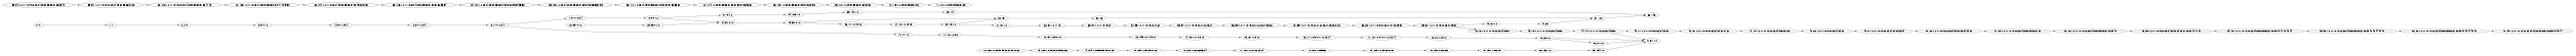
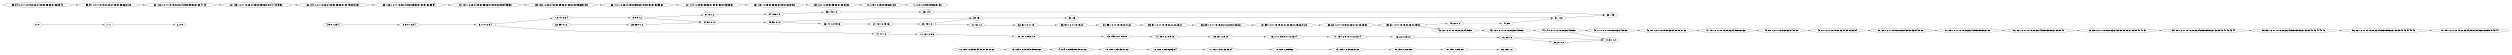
  digraph {
    rankdir=LR
    n1 [label="0, 0: "]
    n2 [label="1, 1: "]
    n3 [label="2, 2: 0 "]
-   n4 [label="3, 3: 0 1 2 "]
    n5 [label="4, 5: 0 1 2 3 4 "]
    n6 [label="5, 6: 0 1 2 3 4 "]
    n7 [label="6, 7: 0 1 2 3 4 "]
    n8 [label="7, 8: 0 1 2 3 4 "]
    n9 [label="10, 11: 1 2 "]
    n10 [label="8, 9: 0 1 2 "]
    n11 [label="11, 12: 1 2 5 6 "]
    n12 [label="9, 10: 1 2 "]
    n13 [label="24, 37: 0 1 2 "]
    n14 [label="84, 136: 1 2 "]
    n15 [label="25, 38: 0 1 2 "]
    n16 [label="85, 140: 1 2 "]
    n17 [label="12, 13: 1 2 5 6 7 8 "]
    n18 [label="13, 145: 1 2 7 8 9 10 "]
    n19 [label="14, 15: 1 2 7 8 9 10 "]
    n20 [label="15, 16: 1 2 9 10 "]
    n21 [label="16, 17: 1 2 9 10 11 12 13 14 "]
    n22 [label="17, 18: 1 2 9 10 11 12 13 14 "]
    n23 [label="18, 22: 1 2 9 10 "]
-   n24 [label="19, 23: 1 2 "]
+   n24 [label="12, 23: 1 2"]
    n25 [label="20, 27: 1 2 "]
    n26 [label="21, 31: 1 2 "]
    n27 [label="22, 33: 0 1 2 "]
    n28 [label="23, 36: 0 1 2 "]
    n29 [label="26, 41: 1 2 15 16 "]
    n30 [label="29, 45: "]
    n31 [label="27, 42: 1 2 15 16 "]
    n32 [label="30, 46: "]
    n33 [label="28, 43: 1 2 "]
    n34 [label="31, 48: 1 2 "]
    n35 [label="32, 51: 1 2 17 18 "]
    n36 [label="87, 142: "]
    n37 [label="88, 143: "]
    n38 [label="33, 54: 1 2 17 18 19 20 "]
    n39 [label="34, 55: 1 2 17 18 19 20 21 22 "]
    n40 [label="35, 57: 1 2 17 18 19 20 21 22 23 24 "]
    n41 [label="36, 58: 1 2 17 18 19 20 21 22 23 24 25 26 "]
    n42 [label="37, 59: 1 2 17 18 19 20 21 22 23 24 25 26 27 28 "]
    n43 [label="38, 60: 1 2 17 18 19 20 23 24 27 28 29 30 "]
    n44 [label="39, 61: 1 2 17 18 19 20 23 24 29 30 "]
    n45 [label="40, 67: 1 2 "]
    n46 [label="42, 72: 1 2 17 18 19 20 23 24 29 30 "]
    n47 [label="41, 68: "]
    n48 [label="43, 73: 1 2 17 18 19 20 23 24 29 30 "]
    n49 [label="44, 74: 1 2 17 18 19 20 23 24 29 30 "]
    n50 [label="45, 77: 1 2 17 18 19 20 23 24 29 30 "]
    n51 [label="46, 78: 1 2 17 18 19 20 23 24 29 30 31 32 "]
    n52 [label="47, 79: 1 2 17 18 19 20 23 24 29 30 31 32 "]
    n53 [label="48, 80: 1 2 17 18 19 20 23 24 29 30 "]
    n54 [label="49, 81: 1 2 17 18 19 20 23 24 29 30 33 34 "]
    n55 [label="50, 82: 1 2 17 18 19 20 23 24 29 30 33 34 35 36 "]
    n56 [label="51, 85: 1 2 17 18 19 20 23 24 29 30 35 36 37 38 "]
    n57 [label="52, 86: 1 2 17 18 19 20 23 24 29 30 35 36 37 38 39 40 "]
    n58 [label="53, 89: 1 2 17 18 19 20 23 24 29 30 35 36 37 38 39 40 41 42 "]
    n59 [label="54, 90: 1 2 17 18 19 20 23 24 29 30 35 36 37 38 39 40 41 42 43 44 "]
    n60 [label="55, 93: 1 2 17 18 19 20 23 24 29 30 35 36 37 38 39 40 43 44 45 46 "]
    n61 [label="56, 96: 1 2 17 18 19 20 23 24 29 30 35 36 37 38 39 40 43 44 45 46 "]
    n62 [label="57, 95: 1 2 17 18 19 20 23 24 29 30 35 36 37 38 39 40 43 44 "]
    n63 [label="58, 94: 1 2 17 18 19 20 23 24 29 30 35 36 37 38 39 40 "]
    n64 [label="59, 97: 1 2 17 18 19 20 23 24 29 30 35 36 37 38 "]
    n65 [label="60, 102: 1 2 17 18 19 20 23 24 29 30 35 36 37 38 47 48 "]
    n66 [label="61, 103: 1 2 17 18 23 24 29 30 35 36 37 38 47 48 49 50 "]
    n67 [label="62, 104: 1 2 17 18 23 24 29 30 35 36 37 38 49 50 51 52 "]
    n68 [label="63, 106: 1 2 17 18 23 24 29 30 35 36 37 38 51 52 53 54 "]
    n69 [label="64, 107: 1 2 23 24 29 30 35 36 37 38 51 52 53 54 55 56 "]
    n70 [label="65, 108: 1 2 23 24 28 30 35 36 37 38 51 52 55 56 57 58"]
    n71 [label="66, 111: 1 2 23 24 29 30 35 36 37 38 51 52 57 58 59 60 "]
    n72 [label="67, 114: 1 2 29 30 35 36 37 38 51 52 57 58 59 60 "]
    n73 [label="68, 113: 1 2 29 30 35 36 37 38 51 52 57 58 "]
    n74 [label="69, 112: 1 2 29 30 35 36 37 38 51 52 "]
    n75 [label="70, 115: 1 2 29 30 35 36 37 38 "]
    n76 [label="71, 118: 1 2 29 30 35 36 37 38 "]
    n77 [label="72, 120: 1 2 29 30 35 36 37 38 61 62 "]
    n78 [label="73, 123: 1 2 29 30 37 38 61 62 "]
    n79 [label="74, 124: 1 2 29 30 37 38 61 62 "]
    n80 [label="75, 125: 1 2 37 38 61 62 "]
    n81 [label="76, 126: 1 2 61 62 63 64 "]
    n82 [label="77, 127: 1 2 61 62 63 64 "]
    n83 [label="78, 128: 1 2 65 66 "]
    n84 [label="79, 129: 1 2 65 66 67 68 "]
    n85 [label="80, 130: 1 2 67 68 "]
    n86 [label="81, 131: 1 2 67 68 "]
    n87 [label="82, 132: 1 2 "]
-   n88 [label="83, 134: 1 2 "]
    n89 [label="86, 141: "]
    n1 -> n2
    n2 -> n3
-   n3 -> n4
-   n4 -> n5
    n5 -> n6
    n6 -> n7
    n7 -> n8
    n7 -> n9
    n8 -> n10
    n9 -> n11
    n10 -> n12
    n10 -> n13
    n11 -> n17
    n12 -> n14
    n13 -> n15
    n14 -> n16
    n15 -> n29
    n15 -> n30
    n16 -> n89
    n17 -> n18
    n18 -> n19
    n19 -> n20
    n20 -> n21
    n21 -> n22
    n22 -> n23
    n23 -> n24
    n24 -> n25
    n24 -> n26
    n25 -> n26
    n27 -> n28
    n28 -> n13
    n29 -> n31
    n30 -> n32
    n31 -> n33
    n32 -> n36
    n33 -> n30
    n33 -> n34
    n34 -> n35
    n35 -> n38
    n36 -> n37
    n38 -> n39
    n39 -> n40
    n40 -> n41
    n41 -> n42
    n42 -> n43
    n43 -> n44
    n44 -> n45
    n44 -> n46
    n45 -> n47
    n46 -> n48
    n47 -> n36
    n48 -> n49
    n49 -> n26
    n49 -> n50
    n50 -> n51
    n51 -> n52
    n52 -> n53
    n53 -> n54
    n54 -> n55
    n55 -> n56
    n56 -> n57
    n57 -> n58
    n58 -> n59
    n59 -> n60
    n60 -> n61
    n61 -> n62
    n63 -> n64
    n64 -> n65
    n65 -> n66
    n66 -> n67
    n67 -> n68
    n68 -> n69
    n69 -> n70
    n70 -> n71
    n71 -> n72
    n72 -> n73
    n73 -> n74
    n74 -> n75
    n75 -> n76
    n77 -> n78
    n78 -> n79
    n79 -> n80
    n80 -> n81
    n81 -> n82
    n82 -> n83
    n83 -> n84
    n84 -> n85
    n85 -> n86
    n86 -> n87
-   n87 -> n88
-   n88 -> n26
    n89 -> n37
  }
